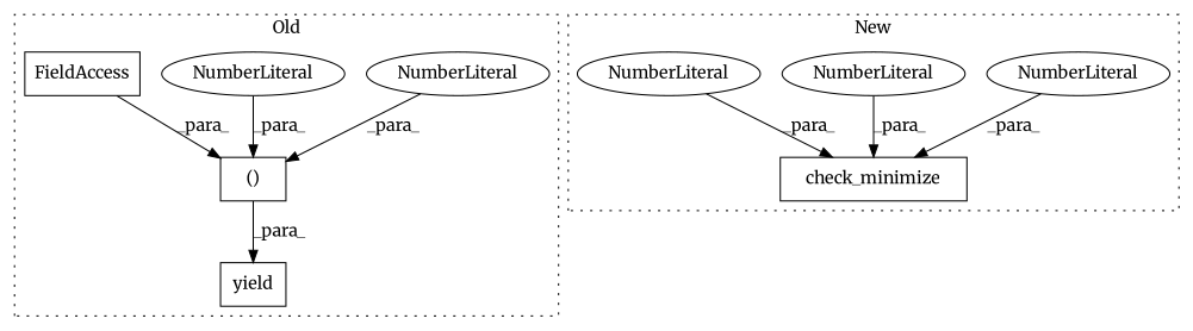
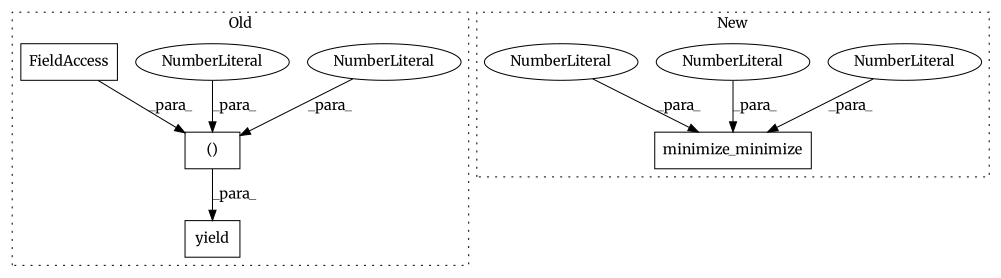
  digraph {
    fontname=Merriweather
    node [a=34 l=14 s=2312 shape=ellipse fontname=Merriweather]
    edge [fontname=Merriweather]
    n1 [a=112 label=yield s=2298 shape=box]
    n2 [a=106 l=218 label="()" shape=box]
    n3 [l=1 label=NumberLiteral s=2529]
    n4 [l=2 label=NumberLiteral s=2514]
    n5 [a=22 label=FieldAccess shape=box]
-   n6 [a=32 l="15,1" label=check_minimize s="1669,1754" shape=box]
+   n6 [a=32 l="15,1" label=minimize_minimize s="1669,1754" shape=box]
    n7 [l=4 label=NumberLiteral s=1745]
    n8 [l=1 label=NumberLiteral s=1753]
    n9 [l=3 label=NumberLiteral s=1701]
    subgraph cluster_1 {
      label=Old
      style=dotted
      n1
      n2
      n3
      n4
      n5
    }
    subgraph cluster_2 {
      label=New
      style=dotted
      n6
      n7
      n8
      n9
    }
    n2 -> n1 [label=_para_]
    n3 -> n2 [label=_para_]
    n4 -> n2 [label=_para_]
    n5 -> n2 [label=_para_]
    n7 -> n6 [label=_para_]
    n8 -> n6 [label=_para_]
    n9 -> n6 [label=_para_]
  }
